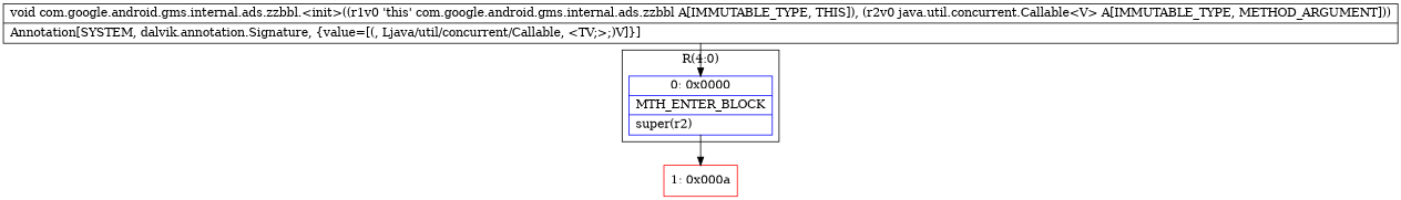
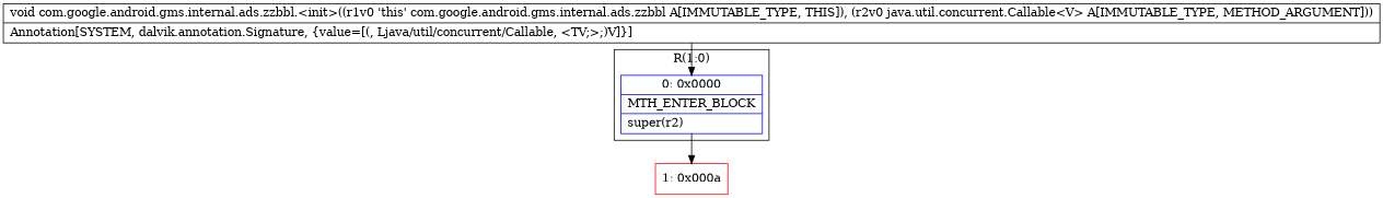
  digraph {
    node [shape=record]
    n1 [color=blue label="{0\:\ 0x0000|MTH_ENTER_BLOCK\l|super(r2)\l}"]
    n2 [color=red label="{1\:\ 0x000a}"]
    n3 [label="{void com.google.android.gms.internal.ads.zzbbl.\<init\>((r1v0 'this' com.google.android.gms.internal.ads.zzbbl A[IMMUTABLE_TYPE, THIS]), (r2v0 java.util.concurrent.Callable\<V\> A[IMMUTABLE_TYPE, METHOD_ARGUMENT]))  | Annotation[SYSTEM, dalvik.annotation.Signature, \{value=[(, Ljava\/util\/concurrent\/Callable, \<TV;\>;)V]\}]\l}"]
    subgraph cluster_1 {
-     label="R(4:0)"
+     label="R(1:0)"
      n1
    }
    n1 -> n2
    n3 -> n1
  }
